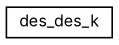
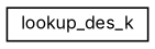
  digraph {
    rankdir=TB
    fontname=Inter
-   n1 [color=black fillcolor=white fontname=Inter fontsize=10 height=0.2 label=des_des_k shape=record style=filled width=0.4]
+   n1 [color=black fillcolor=white fontname=Inter fontsize=10 height=0.2 label=lookup_des_k shape=record style=filled width=0.4]
  }
